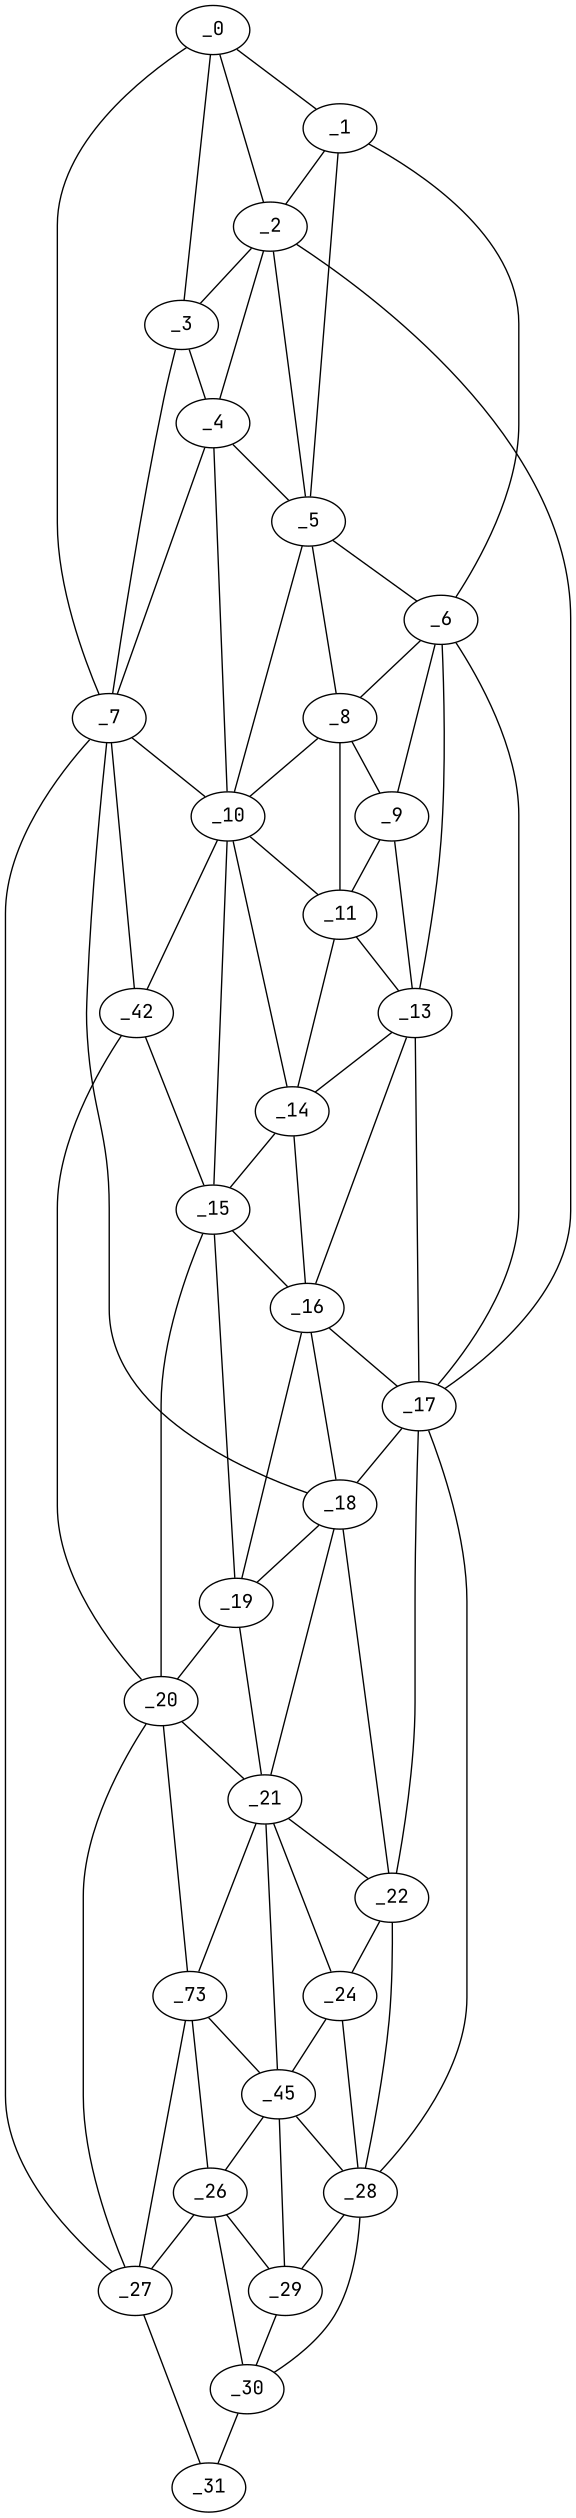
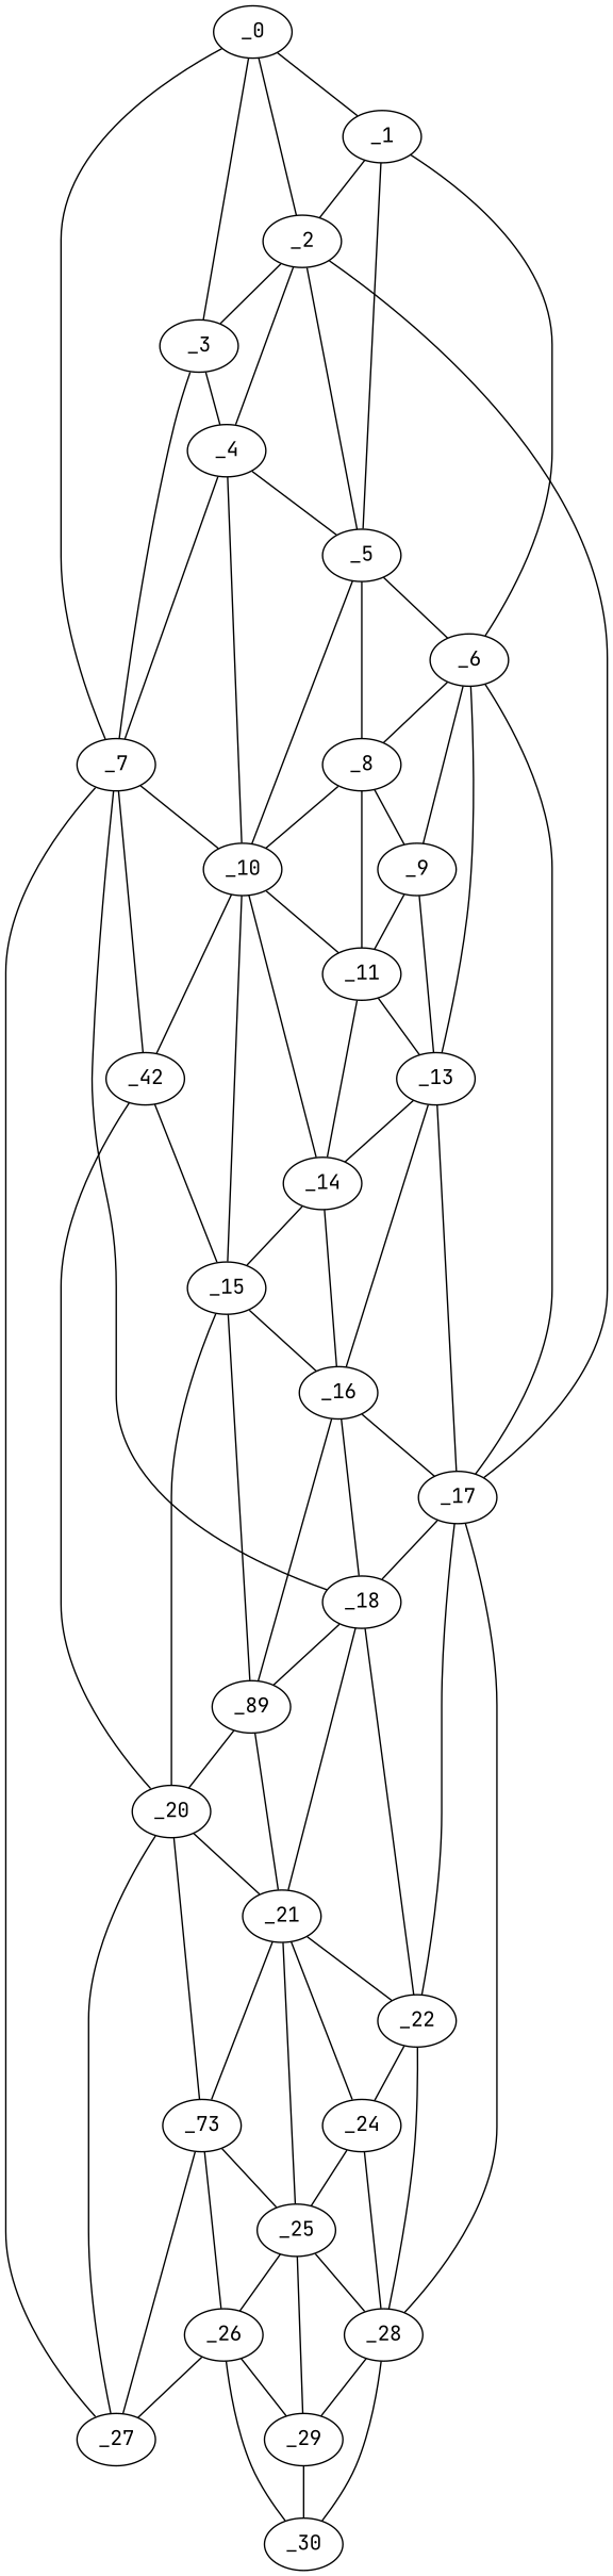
  graph {
    fontname="JetBrains Mono"
    node [fontname="JetBrains Mono" x=36 y=61]
    edge [fontname="JetBrains Mono" valence=2]
    _0 [x=6 y=79]
    _1 [x=8 y=60]
    _2 [x=9 y=72]
    _3 [x=20 y=81]
    _7 [x=31 y=84]
    _5 [x=25 y=63]
    _6 [x=29 y=55]
    _17 [x=70 y=44]
    _4 [x=21 y=74]
    _10 [y=72]
    n11 [label=_42 x=45 y=81]
    _27 [x=114 y=79]
    _18 [x=79]
    _8 [x=32 y=60]
    _9 [y=55]
    _13 [x=51 y=51]
    _22 [x=93 y=48]
    _28 [x=122 y=47]
    _11 [x=42 y=56]
    _14 [x=52]
    _15 [x=54 y=70]
    _20 [x=87 y=80]
    _21 [x=92]
    n24 [label=_73 x=104 y=65]
-   _31 [x=125 y=76]
    _16 [x=66 y=60]
-   _19 [x=83 y=66]
+   _19 [x=83 y=66 label=_89]
    _24 [x=107 y=49]
    _29 [x=122 y=62]
    _30 [x=125 y=69]
-   _25 [x=108 label=_45]
+   _25 [x=108]
    _26 [x=113 y=70]
    _0 -- _1 [valence=1]
    _0 -- _2
    _0 -- _3 [valence=1]
    _0 -- _7 [valence=1]
    _1 -- _2
    _1 -- _5
    _1 -- _6
    _2 -- _3
    _2 -- _5
    _2 -- _17 [valence=1]
    _2 -- _4 [valence=1]
    _3 -- _7 [valence=1]
    _3 -- _4
    _7 -- _10 [valence=1]
    _7 -- n11
    _7 -- _27 [valence=1]
    _7 -- _18
    _5 -- _6 [valence=1]
    _5 -- _10 [valence=1]
    _5 -- _8
    _6 -- _17
    _6 -- _8
    _6 -- _9 [valence=1]
    _6 -- _13
    _17 -- _18
    _17 -- _22
    _17 -- _28 [valence=1]
    _4 -- _7
    _4 -- _5
    _4 -- _10
    _10 -- n11
    _10 -- _11
    _10 -- _14
    _10 -- _15
    n11 -- _15
    n11 -- _20
-   _27 -- _31 [valence=1]
    _18 -- _22 [valence=1]
    _18 -- _21 [valence=1]
    _18 -- _19
    _8 -- _10
    _8 -- _9 [valence=1]
    _8 -- _11
    _9 -- _13
    _9 -- _11
    _13 -- _17
    _13 -- _14
    _13 -- _16 [valence=1]
    _22 -- _28 [valence=1]
    _22 -- _24 [valence=1]
    _28 -- _29
    _28 -- _30 [valence=1]
    _11 -- _13 [valence=1]
    _11 -- _14
    _14 -- _15 [valence=1]
    _14 -- _16
    _15 -- _20
    _15 -- _16
    _15 -- _19 [valence=1]
    _20 -- _27
    _20 -- _21
    _20 -- n24 [valence=1]
    _21 -- _22
    _21 -- n24
    _21 -- _24
    _21 -- _25
    n24 -- _27 [valence=1]
    n24 -- _25 [valence=1]
    n24 -- _26
    _16 -- _17
    _16 -- _18 [valence=1]
    _16 -- _19
    _19 -- _20
    _19 -- _21
    _24 -- _28
    _24 -- _25 [valence=1]
    _29 -- _30
-   _30 -- _31 [valence=1]
    _25 -- _28
    _25 -- _29
    _25 -- _26
    _26 -- _27
    _26 -- _29
    _26 -- _30 [valence=1]
  }
